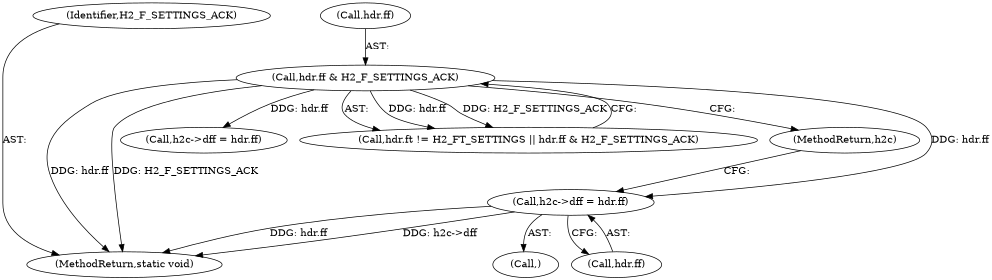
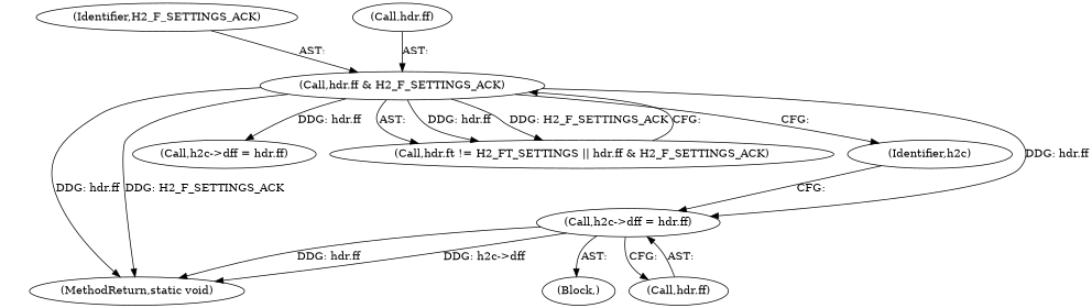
  digraph {
    n1 [label="(Call,h2c->dff = hdr.ff)"]
    n2 [label="(Call,hdr.ff)"]
-   n3 [label="(Call,)"]
+   n3 [label="(Block,)"]
    n4 [label="(MethodReturn,static void)"]
    n5 [label="(Call,hdr.ff & H2_F_SETTINGS_ACK)"]
    n6 [label="(Call,h2c->dff = hdr.ff)"]
    n7 [label="(Call,hdr.ft != H2_FT_SETTINGS || hdr.ff & H2_F_SETTINGS_ACK)"]
-   n8 [label="(MethodReturn,h2c)"]
+   n8 [label="(Identifier,h2c)"]
    n9 [label="(Identifier,H2_F_SETTINGS_ACK)"]
    n10 [label="(Call,hdr.ff)"]
    n1 -> n2 [label="CFG: "]
    n1 -> n3 [label="AST: "]
    n1 -> n4 [label="DDG: h2c->dff"]
    n1 -> n4 [label="DDG: hdr.ff"]
    n2 -> n1 [label="AST: "]
    n5 -> n1 [label="DDG: hdr.ff"]
    n5 -> n4 [label="DDG: hdr.ff"]
    n5 -> n4 [label="DDG: H2_F_SETTINGS_ACK"]
    n5 -> n6 [label="DDG: hdr.ff"]
    n5 -> n7 [label="AST: "]
    n5 -> n7 [label="DDG: hdr.ff"]
    n5 -> n7 [label="DDG: H2_F_SETTINGS_ACK"]
    n5 -> n8 [label="CFG: "]
    n7 -> n5 [label="CFG: "]
    n8 -> n1 [label="CFG: "]
-   n9 -> n4 [label="AST: "]
+   n9 -> n5 [label="AST: "]
    n10 -> n5 [label="AST: "]
  }
